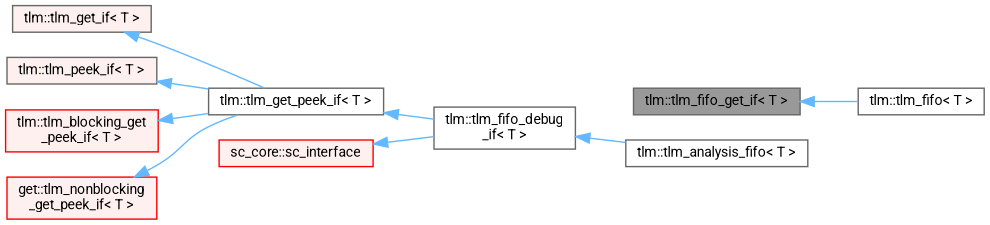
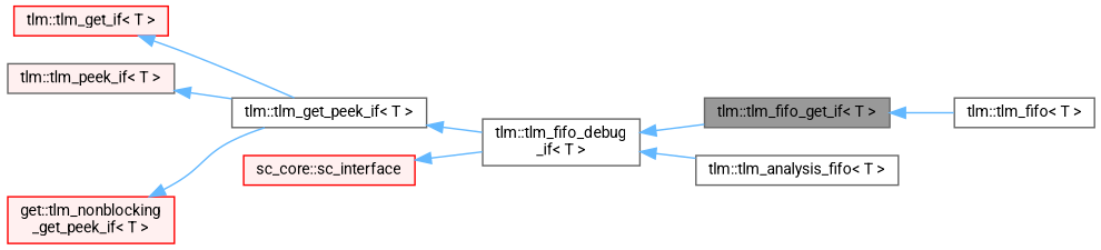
  digraph {
    fontname=Roboto
    rankdir=LR
    node [color=gray40 fillcolor="#FFF0F0" fontname=Roboto fontsize=10 shape=box style=filled]
    edge [color=steelblue1 dir=back fontname=Roboto fontsize=10 labelfontname=FreeSans labelfontsize=10 style=solid]
    n1 [fillcolor=grey60 fontcolor=black height=0.2 label="tlm::tlm_fifo_get_if\< T \>" width=0.4]
    n2 [fillcolor=white height=0.2 label="tlm::tlm_fifo\< T \>" width=0.4]
    n3 [fillcolor=white height=0.2 label="tlm::tlm_get_peek_if\< T \>" width=0.4]
    n4 [fillcolor=white height=0.2 label="tlm::tlm_fifo_debug\l_if\< T \>" width=0.4]
-   n5 [height=0.2 label="tlm::tlm_get_if\< T \>" width=0.4]
+   n5 [color=red height=0.2 label="tlm::tlm_get_if\< T \>" width=0.4]
    n6 [height=0.2 label="tlm::tlm_peek_if\< T \>" width=0.4]
-   n7 [color=red height=0.2 label="tlm::tlm_blocking_get\l_peek_if\< T \>" width=0.4]
    n8 [color=red height=0.2 label="get::tlm_nonblocking\l_get_peek_if\< T \>" width=0.4]
    n9 [fillcolor=white height=0.2 label="tlm::tlm_analysis_fifo\< T \>" width=0.4]
    n10 [color=red height=0.2 label="sc_core::sc_interface" width=0.4]
    n1 -> n2
    n3 -> n4
+   n4 -> n1
    n4 -> n9
    n5 -> n3
    n6 -> n3
-   n7 -> n3
    n8 -> n3
    n10 -> n4
  }
